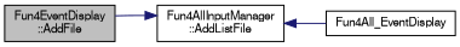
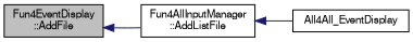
  digraph {
    rankdir=LR
    node [color=black fontname=FreeSans fontsize=10 shape=record]
    edge [color=midnightblue dir=back fontname=FreeSans fontsize=10 labelfontname=FreeSans labelfontsize=10 style=solid]
    n1 [fillcolor=grey75 fontcolor=black height=0.2 label="Fun4EventDisplay\l::AddFile" style=filled width=0.4]
    n2 [height=0.2 label="Fun4AllInputManager\l::AddListFile" width=0.4]
-   n3 [height=0.2 label=Fun4All_EventDisplay width=0.4]
-   n2 -> n1
+   n3 [height=0.2 label=All4All_EventDisplay width=0.4]
+   n1 -> n2
    n2 -> n3
  }
